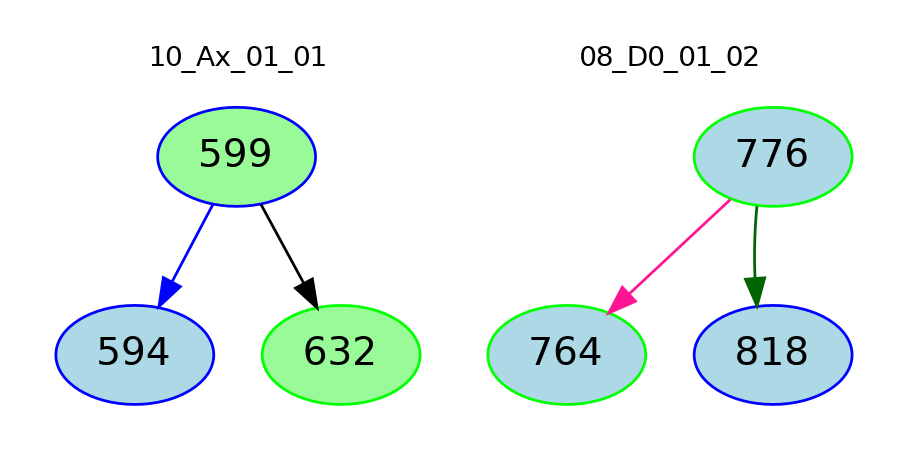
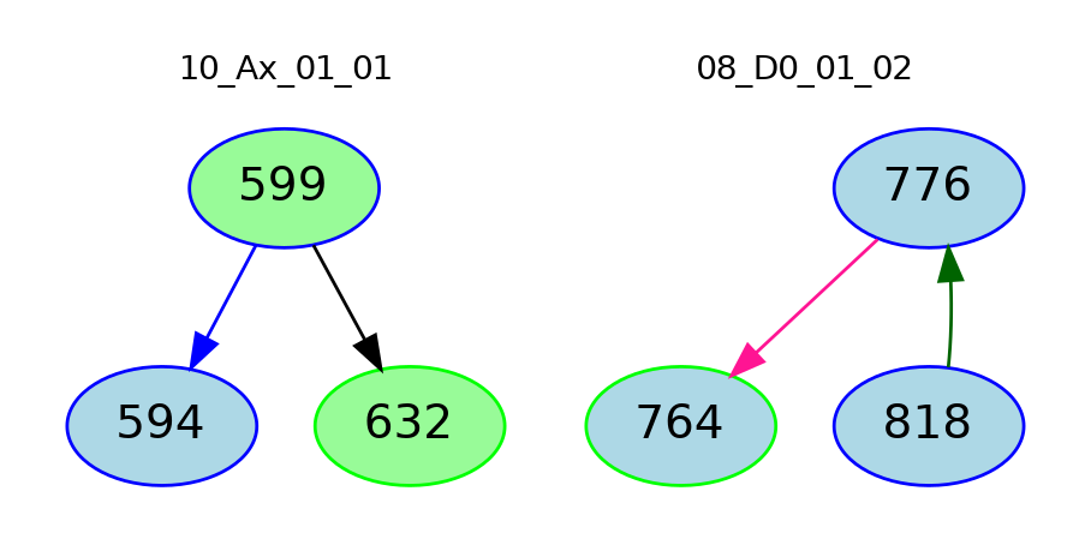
  digraph {
    fontname="DejaVu Sans"
    node [color=blue fillcolor=lightblue fontname="DejaVu Sans" style=filled]
    edge [fontname="DejaVu Sans"]
    n1 [fillcolor=palegreen label=599]
    n2 [label=594]
    n3 [color=green fillcolor=palegreen label=632]
-   n4 [color=green label=776]
+   n4 [label=776]
    n5 [color=green label=764]
    n6 [label=818]
    subgraph cluster_1 {
      color=white
      fontsize=10
      label="10_Ax_01_01"
      n1
      n2
      n3
    }
    subgraph cluster_2 {
      color=white
      fontsize=10
      label="08_D0_01_02"
      n4
      n5
      n6
    }
    n1 -> n2 [color=blue]
    n1 -> n3 [color=black]
    n4 -> n5 [color=deeppink]
-   n4 -> n6 [color=darkgreen]
+   n6 -> n4 [color=darkgreen]
  }
